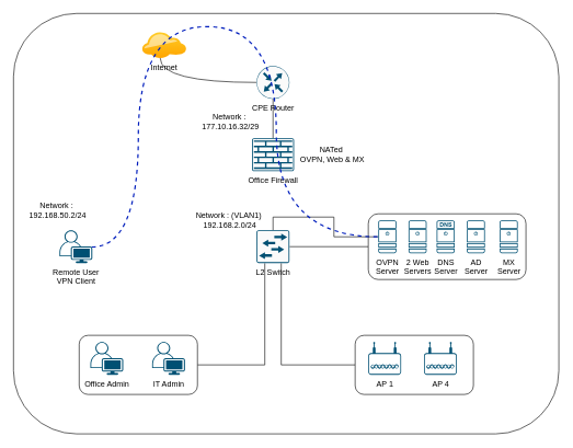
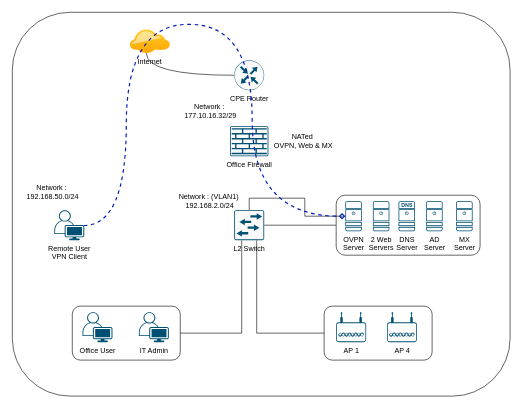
  <mxCell id="0" />
  <mxCell id="1" parent="0" />
  <mxCell id="2" value="" style="whiteSpace=wrap;html=1;rounded=1;glass=0;gradientColor=#ffffff;" vertex="1" parent="1"><mxGeometry x="20" y="20" width="830" height="640" as="geometry" /></mxCell>
  <mxCell id="3" style="edgeStyle=orthogonalEdgeStyle;rounded=0;orthogonalLoop=1;jettySize=auto;html=1;exitX=1;exitY=0.5;exitDx=0;exitDy=0;entryX=0.25;entryY=1;entryDx=0;entryDy=0;entryPerimeter=0;endArrow=none;endFill=0;" edge="1" parent="1" source="4" target="10"><mxGeometry relative="1" as="geometry" /></mxCell>
  <mxCell id="4" value="" style="whiteSpace=wrap;html=1;rounded=1;glass=0;" vertex="1" parent="1"><mxGeometry x="120" y="510" width="180" height="90" as="geometry" /></mxCell>
  <mxCell id="5" style="edgeStyle=orthogonalEdgeStyle;rounded=0;orthogonalLoop=1;jettySize=auto;html=1;exitX=0;exitY=0.5;exitDx=0;exitDy=0;entryX=0.75;entryY=1;entryDx=0;entryDy=0;entryPerimeter=0;endArrow=none;endFill=0;" edge="1" parent="1" source="6" target="10"><mxGeometry relative="1" as="geometry" /></mxCell>
  <mxCell id="6" value="" style="whiteSpace=wrap;html=1;rounded=1;glass=0;" vertex="1" parent="1"><mxGeometry x="540" y="510" width="180" height="90" as="geometry" /></mxCell>
  <mxCell id="7" style="edgeStyle=orthogonalEdgeStyle;rounded=0;orthogonalLoop=1;jettySize=auto;html=1;exitX=0;exitY=0.5;exitDx=0;exitDy=0;entryX=1;entryY=0.5;entryDx=0;entryDy=0;entryPerimeter=0;endArrow=none;endFill=0;" edge="1" parent="1" source="8" target="10"><mxGeometry relative="1" as="geometry" /></mxCell>
  <mxCell id="8" value="" style="whiteSpace=wrap;html=1;rounded=1;glass=0;" vertex="1" parent="1"><mxGeometry x="560" y="325" width="240" height="100" as="geometry" /></mxCell>
  <mxCell id="9" style="edgeStyle=orthogonalEdgeStyle;rounded=0;orthogonalLoop=1;jettySize=auto;html=1;exitX=0.5;exitY=0;exitDx=0;exitDy=0;exitPerimeter=0;endArrow=none;endFill=0;" edge="1" parent="1" source="10" target="24"><mxGeometry relative="1" as="geometry" /></mxCell>
  <mxCell id="10" value="L2 Switch" style="sketch=0;points=[[0.015,0.015,0],[0.985,0.015,0],[0.985,0.985,0],[0.015,0.985,0],[0.25,0,0],[0.5,0,0],[0.75,0,0],[1,0.25,0],[1,0.5,0],[1,0.75,0],[0.75,1,0],[0.5,1,0],[0.25,1,0],[0,0.75,0],[0,0.5,0],[0,0.25,0]];verticalLabelPosition=bottom;html=1;verticalAlign=top;aspect=fixed;align=center;pointerEvents=1;shape=mxgraph.cisco19.rect;prIcon=l2_switch;fillColor=#FAFAFA;strokeColor=#005073;" vertex="1" parent="1"><mxGeometry x="390" y="350" width="50" height="50" as="geometry" /></mxCell>
  <mxCell id="11" style="edgeStyle=orthogonalEdgeStyle;rounded=0;orthogonalLoop=1;jettySize=auto;html=1;exitX=0;exitY=0.5;exitDx=0;exitDy=0;exitPerimeter=0;entryX=0.41;entryY=1;entryDx=0;entryDy=0;entryPerimeter=0;endArrow=none;endFill=0;curved=1;" edge="1" parent="1" source="12" target="16"><mxGeometry relative="1" as="geometry" /></mxCell>
  <mxCell id="12" value="CPE Router" style="sketch=0;points=[[0.5,0,0],[1,0.5,0],[0.5,1,0],[0,0.5,0],[0.145,0.145,0],[0.856,0.145,0],[0.855,0.856,0],[0.145,0.855,0]];verticalLabelPosition=bottom;html=1;verticalAlign=top;aspect=fixed;align=center;pointerEvents=1;shape=mxgraph.cisco19.rect;prIcon=router;fillColor=#FAFAFA;strokeColor=#005073;" vertex="1" parent="1"><mxGeometry x="390" y="100" width="50" height="50" as="geometry" /></mxCell>
  <mxCell id="13" value="AP 1" style="points=[[0.03,0.36,0],[0.18,0,0],[0.5,0.34,0],[0.82,0,0],[0.97,0.36,0],[1,0.67,0],[0.975,0.975,0],[0.5,1,0],[0.025,0.975,0],[0,0.67,0]];verticalLabelPosition=bottom;sketch=0;html=1;verticalAlign=top;aspect=fixed;align=center;pointerEvents=1;shape=mxgraph.cisco19.wireless_access_point;fillColor=#005073;strokeColor=none;" vertex="1" parent="1"><mxGeometry x="560" y="520" width="50" height="50" as="geometry" /></mxCell>
- <mxCell id="14" style="edgeStyle=orthogonalEdgeStyle;rounded=0;orthogonalLoop=1;jettySize=auto;html=1;exitX=0.5;exitY=0;exitDx=0;exitDy=0;exitPerimeter=0;entryX=0.5;entryY=1;entryDx=0;entryDy=0;entryPerimeter=0;endArrow=none;endFill=0;" edge="1" parent="1" source="15" target="12"><mxGeometry relative="1" as="geometry" /></mxCell>
  <mxCell id="15" value="Office Firewall" style="sketch=0;points=[[0.015,0.015,0],[0.985,0.015,0],[0.985,0.985,0],[0.015,0.985,0],[0.25,0,0],[0.5,0,0],[0.75,0,0],[1,0.25,0],[1,0.5,0],[1,0.75,0],[0.75,1,0],[0.5,1,0],[0.25,1,0],[0,0.75,0],[0,0.5,0],[0,0.25,0]];verticalLabelPosition=bottom;html=1;verticalAlign=top;aspect=fixed;align=center;pointerEvents=1;shape=mxgraph.cisco19.rect;prIcon=firewall;fillColor=#FAFAFA;strokeColor=#005073;" vertex="1" parent="1"><mxGeometry x="383" y="210" width="64" height="50" as="geometry" /></mxCell>
  <mxCell id="16" value="Internet" style="points=[[0,0.64,0],[0.2,0.15,0],[0.4,0.01,0],[0.79,0.25,0],[1,0.65,0],[0.8,0.86,0],[0.41,1,0],[0.16,0.86,0]];verticalLabelPosition=bottom;sketch=0;html=1;verticalAlign=top;aspect=fixed;align=center;pointerEvents=1;shape=mxgraph.cisco19.cloud2;fillColor=#ffcd28;strokeColor=#d79b00;gradientColor=#ffa500;" vertex="1" parent="1"><mxGeometry x="216" y="48" width="66.67" height="40" as="geometry" /></mxCell>
- <mxCell id="17" value="Office Admin" style="points=[[0.35,0,0],[0.98,0.51,0],[1,0.71,0],[0.67,1,0],[0,0.795,0],[0,0.65,0]];verticalLabelPosition=bottom;sketch=0;html=1;verticalAlign=top;aspect=fixed;align=center;pointerEvents=1;shape=mxgraph.cisco19.user;fillColor=#005073;strokeColor=none;" vertex="1" parent="1"><mxGeometry x="137" y="520" width="50" height="50" as="geometry" /></mxCell>
+ <mxCell id="17" value="Office User" style="points=[[0.35,0,0],[0.98,0.51,0],[1,0.71,0],[0.67,1,0],[0,0.795,0],[0,0.65,0]];verticalLabelPosition=bottom;sketch=0;html=1;verticalAlign=top;aspect=fixed;align=center;pointerEvents=1;shape=mxgraph.cisco19.user;fillColor=#005073;strokeColor=none;" vertex="1" parent="1"><mxGeometry x="137" y="520" width="50" height="50" as="geometry" /></mxCell>
  <mxCell id="18" value="2 Web&lt;br&gt;Servers" style="sketch=0;points=[[0.015,0.015,0],[0.985,0.015,0],[0.985,0.985,0],[0.015,0.985,0],[0.25,0,0],[0.5,0,0],[0.75,0,0],[1,0.25,0],[1,0.5,0],[1,0.75,0],[0.75,1,0],[0.5,1,0],[0.25,1,0],[0,0.75,0],[0,0.5,0],[0,0.25,0]];verticalLabelPosition=bottom;html=1;verticalAlign=top;aspect=fixed;align=center;pointerEvents=1;shape=mxgraph.cisco19.server;fillColor=#005073;strokeColor=none;" vertex="1" parent="1"><mxGeometry x="621.25" y="335" width="27.5" height="50" as="geometry" /></mxCell>
  <mxCell id="19" value="DNS&lt;br&gt;Server" style="sketch=0;points=[[0.015,0.015,0],[0.985,0.015,0],[0.985,0.985,0],[0.015,0.985,0],[0.25,0,0],[0.5,0,0],[0.75,0,0],[1,0.25,0],[1,0.5,0],[1,0.75,0],[0.75,1,0],[0.5,1,0],[0.25,1,0],[0,0.75,0],[0,0.5,0],[0,0.25,0]];verticalLabelPosition=bottom;html=1;verticalAlign=top;aspect=fixed;align=center;pointerEvents=1;shape=mxgraph.cisco19.dns_server;fillColor=#005073;strokeColor=none;" vertex="1" parent="1"><mxGeometry x="664" y="335" width="27.5" height="50" as="geometry" /></mxCell>
  <mxCell id="20" value="AD&lt;br&gt;Server" style="sketch=0;points=[[0.015,0.015,0],[0.985,0.015,0],[0.985,0.985,0],[0.015,0.985,0],[0.25,0,0],[0.5,0,0],[0.75,0,0],[1,0.25,0],[1,0.5,0],[1,0.75,0],[0.75,1,0],[0.5,1,0],[0.25,1,0],[0,0.75,0],[0,0.5,0],[0,0.25,0]];verticalLabelPosition=bottom;html=1;verticalAlign=top;aspect=fixed;align=center;pointerEvents=1;shape=mxgraph.cisco19.server;fillColor=#005073;strokeColor=none;" vertex="1" parent="1"><mxGeometry x="710" y="335" width="27.5" height="50" as="geometry" /></mxCell>
  <mxCell id="21" value="MX&lt;br&gt;Server" style="sketch=0;points=[[0.015,0.015,0],[0.985,0.015,0],[0.985,0.985,0],[0.015,0.985,0],[0.25,0,0],[0.5,0,0],[0.75,0,0],[1,0.25,0],[1,0.5,0],[1,0.75,0],[0.75,1,0],[0.5,1,0],[0.25,1,0],[0,0.75,0],[0,0.5,0],[0,0.25,0]];verticalLabelPosition=bottom;html=1;verticalAlign=top;aspect=fixed;align=center;pointerEvents=1;shape=mxgraph.cisco19.server;fillColor=#005073;strokeColor=none;" vertex="1" parent="1"><mxGeometry x="760" y="335" width="27.5" height="50" as="geometry" /></mxCell>
  <mxCell id="22" value="IT Admin" style="points=[[0.35,0,0],[0.98,0.51,0],[1,0.71,0],[0.67,1,0],[0,0.795,0],[0,0.65,0]];verticalLabelPosition=bottom;sketch=0;html=1;verticalAlign=top;aspect=fixed;align=center;pointerEvents=1;shape=mxgraph.cisco19.user;fillColor=#005073;strokeColor=none;" vertex="1" parent="1"><mxGeometry x="231" y="520" width="50" height="50" as="geometry" /></mxCell>
  <mxCell id="23" value="AP 4" style="points=[[0.03,0.36,0],[0.18,0,0],[0.5,0.34,0],[0.82,0,0],[0.97,0.36,0],[1,0.67,0],[0.975,0.975,0],[0.5,1,0],[0.025,0.975,0],[0,0.67,0]];verticalLabelPosition=bottom;sketch=0;html=1;verticalAlign=top;aspect=fixed;align=center;pointerEvents=1;shape=mxgraph.cisco19.wireless_access_point;fillColor=#005073;strokeColor=none;" vertex="1" parent="1"><mxGeometry x="644.75" y="520" width="50" height="50" as="geometry" /></mxCell>
  <mxCell id="24" value="OVPN&lt;br&gt;Server" style="sketch=0;points=[[0.015,0.015,0],[0.985,0.015,0],[0.985,0.985,0],[0.015,0.985,0],[0.25,0,0],[0.5,0,0],[0.75,0,0],[1,0.25,0],[1,0.5,0],[1,0.75,0],[0.75,1,0],[0.5,1,0],[0.25,1,0],[0,0.75,0],[0,0.5,0],[0,0.25,0]];verticalLabelPosition=bottom;html=1;verticalAlign=top;aspect=fixed;align=center;pointerEvents=1;shape=mxgraph.cisco19.server;fillColor=#005073;strokeColor=none;" vertex="1" parent="1"><mxGeometry x="575.25" y="335" width="27.5" height="50" as="geometry" /></mxCell>
- <mxCell id="25" style="edgeStyle=orthogonalEdgeStyle;rounded=0;orthogonalLoop=1;jettySize=auto;html=1;exitX=0.98;exitY=0.51;exitDx=0;exitDy=0;exitPerimeter=0;entryX=0;entryY=0.5;entryDx=0;entryDy=0;entryPerimeter=0;endArrow=none;endFill=0;curved=1;fillColor=#0050ef;strokeColor=#001DBC;strokeWidth=2;dashed=1;" edge="1" parent="1" source="26" target="24"><mxGeometry relative="1" as="geometry"><Array as="points"><mxPoint x="210" y="376" /><mxPoint x="210" y="40" /><mxPoint x="420" y="40" /><mxPoint x="420" y="360" /></Array></mxGeometry></mxCell>
+ <mxCell id="25" style="edgeStyle=orthogonalEdgeStyle;rounded=0;orthogonalLoop=1;jettySize=auto;html=1;exitX=0.98;exitY=0.51;exitDx=0;exitDy=0;exitPerimeter=0;entryX=0;entryY=0.5;entryDx=0;entryDy=0;entryPerimeter=0;endArrow=diamond;endFill=0;curved=1;fillColor=#0050ef;strokeColor=#001DBC;strokeWidth=2;dashed=1;" edge="1" parent="1" source="26" target="24"><mxGeometry relative="1" as="geometry"><Array as="points"><mxPoint x="210" y="376" /><mxPoint x="210" y="40" /><mxPoint x="420" y="40" /><mxPoint x="420" y="360" /></Array></mxGeometry></mxCell>
  <mxCell id="26" value="Remote User&lt;br&gt;VPN Client" style="points=[[0.35,0,0],[0.98,0.51,0],[1,0.71,0],[0.67,1,0],[0,0.795,0],[0,0.65,0]];verticalLabelPosition=bottom;sketch=0;html=1;verticalAlign=top;aspect=fixed;align=center;pointerEvents=1;shape=mxgraph.cisco19.user;fillColor=#005073;strokeColor=none;" vertex="1" parent="1"><mxGeometry x="90" y="350" width="50" height="50" as="geometry" /></mxCell>
  <mxCell id="27" value="Network : (VLAN1)&amp;nbsp;&lt;br&gt;192.168.2.0/24" style="text;html=1;resizable=0;autosize=1;align=center;verticalAlign=middle;points=[];fillColor=none;strokeColor=none;rounded=0;glass=0;" vertex="1" parent="1"><mxGeometry x="289" y="320" width="120" height="30" as="geometry" /></mxCell>
- <mxCell id="28" value="Network :&amp;nbsp;&lt;br&gt;192.168.50.2/24" style="text;html=1;resizable=0;autosize=1;align=center;verticalAlign=middle;points=[];fillColor=none;strokeColor=none;rounded=0;glass=0;" vertex="1" parent="1"><mxGeometry x="37" y="305" width="100" height="30" as="geometry" /></mxCell>
+ <mxCell id="28" value="Network :&amp;nbsp;&lt;br&gt;192.168.50.0/24" style="text;html=1;resizable=0;autosize=1;align=center;verticalAlign=middle;points=[];fillColor=none;strokeColor=none;rounded=0;glass=0;" vertex="1" parent="1"><mxGeometry x="37" y="305" width="100" height="30" as="geometry" /></mxCell>
  <mxCell id="29" value="Network :&amp;nbsp;&lt;br&gt;177.10.16.32/29" style="text;html=1;resizable=0;autosize=1;align=center;verticalAlign=middle;points=[];fillColor=none;strokeColor=none;rounded=0;glass=0;" vertex="1" parent="1"><mxGeometry x="300" y="170" width="100" height="30" as="geometry" /></mxCell>
  <mxCell id="30" value="NATed&amp;nbsp;&lt;br&gt;OVPN, Web &amp;amp; MX" style="text;html=1;resizable=0;autosize=1;align=center;verticalAlign=middle;points=[];fillColor=none;strokeColor=none;rounded=0;glass=0;" vertex="1" parent="1"><mxGeometry x="450" y="220" width="110" height="30" as="geometry" /></mxCell>
